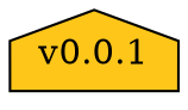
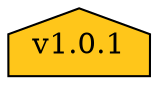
  digraph {
-   n1 [fillcolor="#ffc61a" fixedsize=true label="v0.0.1" style=filled width=0.95 shape=house]
+   n1 [fillcolor="#ffc61a" fixedsize=true label="v1.0.1" style=filled width=0.95 shape=house]
  }
